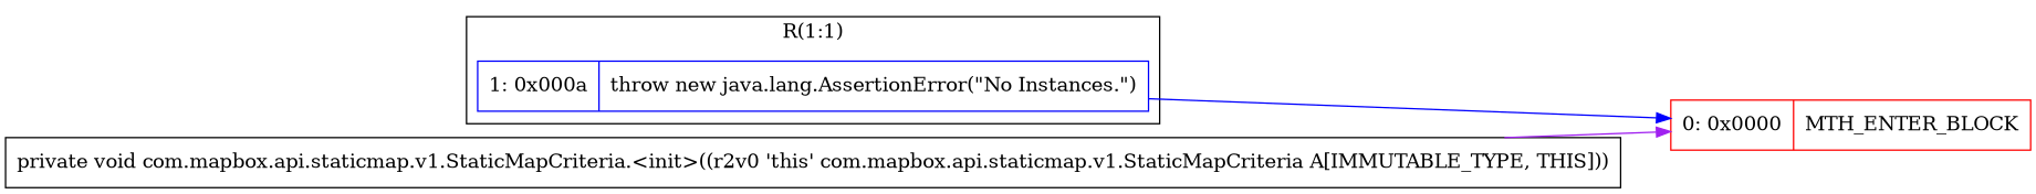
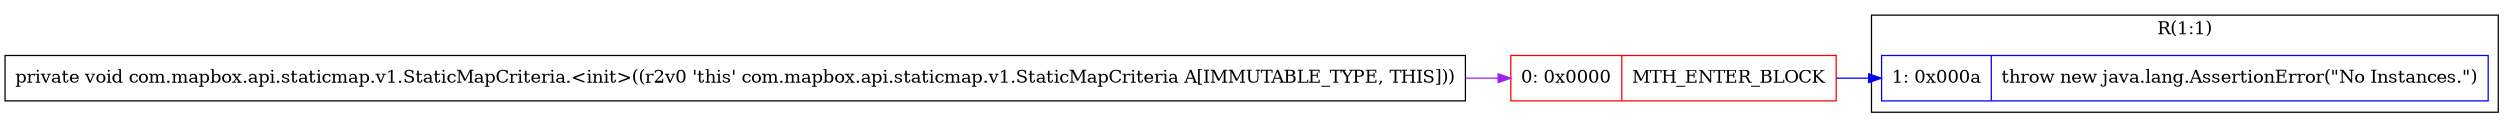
  digraph {
    rankdir=LR
    node [shape=record]
    n1 [color=blue label="{1\:\ 0x000a|throw new java.lang.AssertionError(\"No Instances.\")\l}"]
    n2 [color=red label="{0\:\ 0x0000|MTH_ENTER_BLOCK\l}"]
    n3 [label="{private void com.mapbox.api.staticmap.v1.StaticMapCriteria.\<init\>((r2v0 'this' com.mapbox.api.staticmap.v1.StaticMapCriteria A[IMMUTABLE_TYPE, THIS])) }"]
    subgraph cluster_1 {
      label="R(1:1)"
      n1
    }
-   n1 -> n2 [color=blue]
+   n2 -> n1 [color=blue]
    n3 -> n2 [color=purple]
  }
